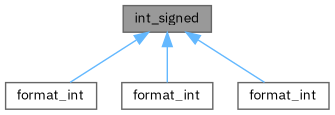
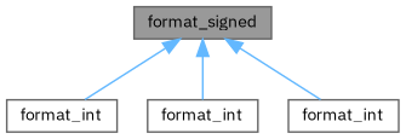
  digraph {
    rankdir=TB
    fontname="IBM Plex Sans"
    node [color=grey40 fillcolor=white fontname="IBM Plex Sans" fontsize=10 shape=box style=filled]
    edge [color=steelblue1 dir=back fontname="IBM Plex Sans" fontsize=10 labelfontname=Helvetica labelfontsize=10 style=solid]
-   n1 [color=gray40 fillcolor=grey60 fontcolor=black height=0.2 label=int_signed width=0.4]
+   n1 [color=gray40 fillcolor=grey60 fontcolor=black height=0.2 label=format_signed width=0.4]
    n2 [height=0.2 label=format_int width=0.4]
    n3 [height=0.2 label=format_int width=0.4]
    n4 [height=0.2 label=format_int width=0.4]
    n1 -> n2
    n1 -> n3
    n1 -> n4
  }
